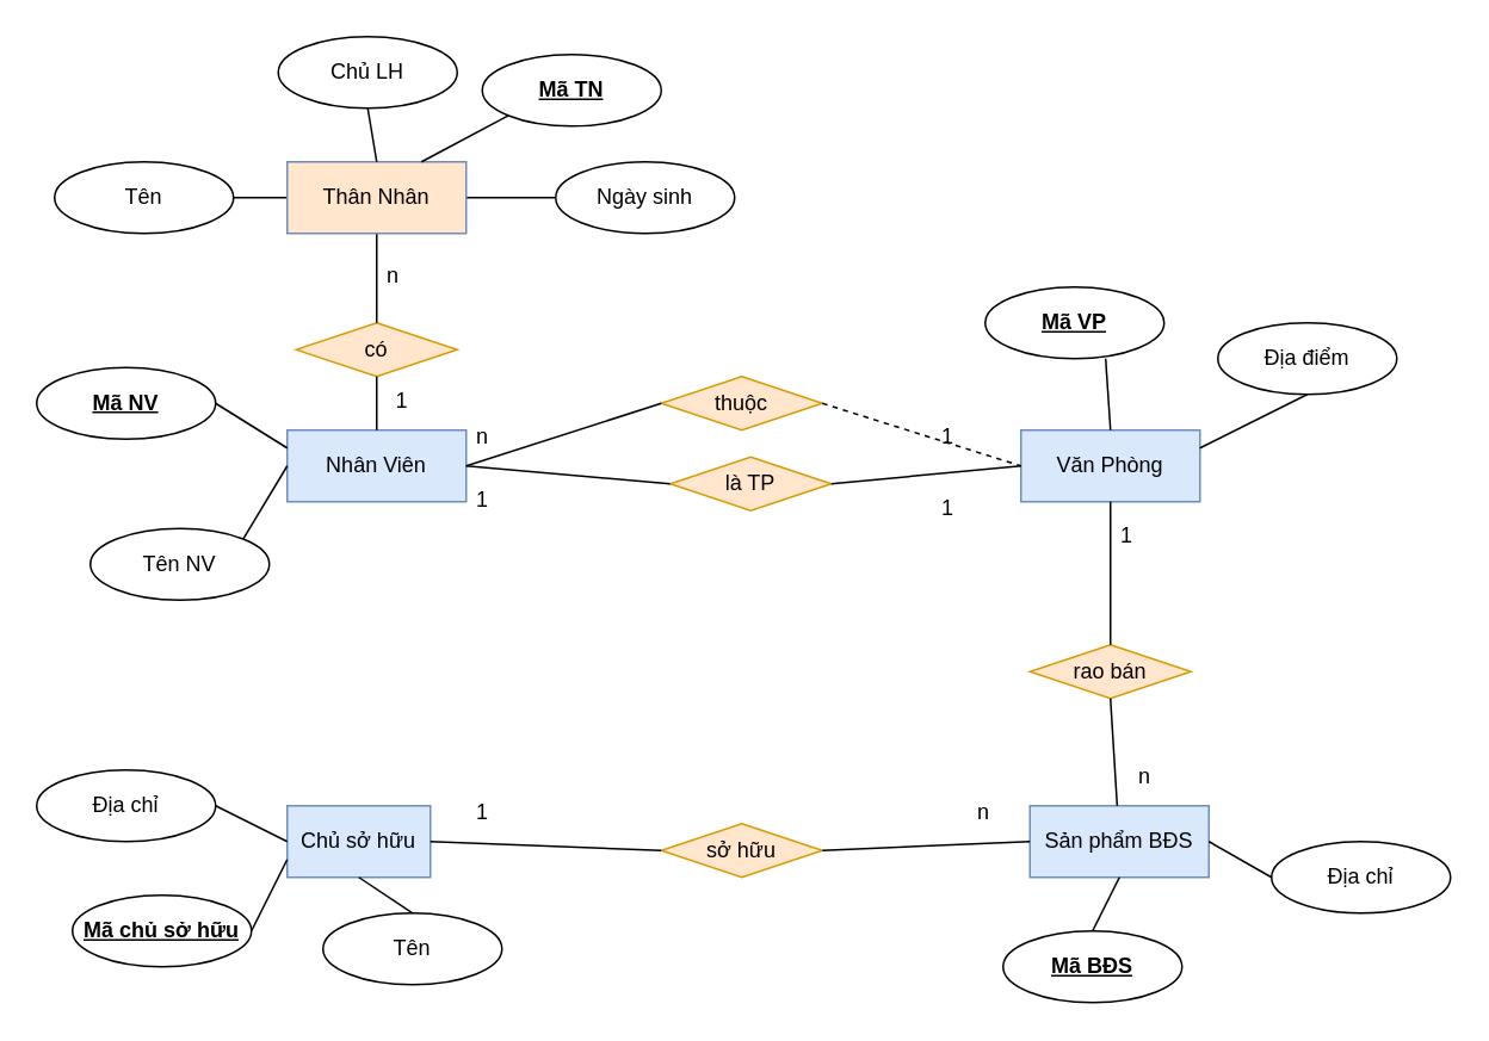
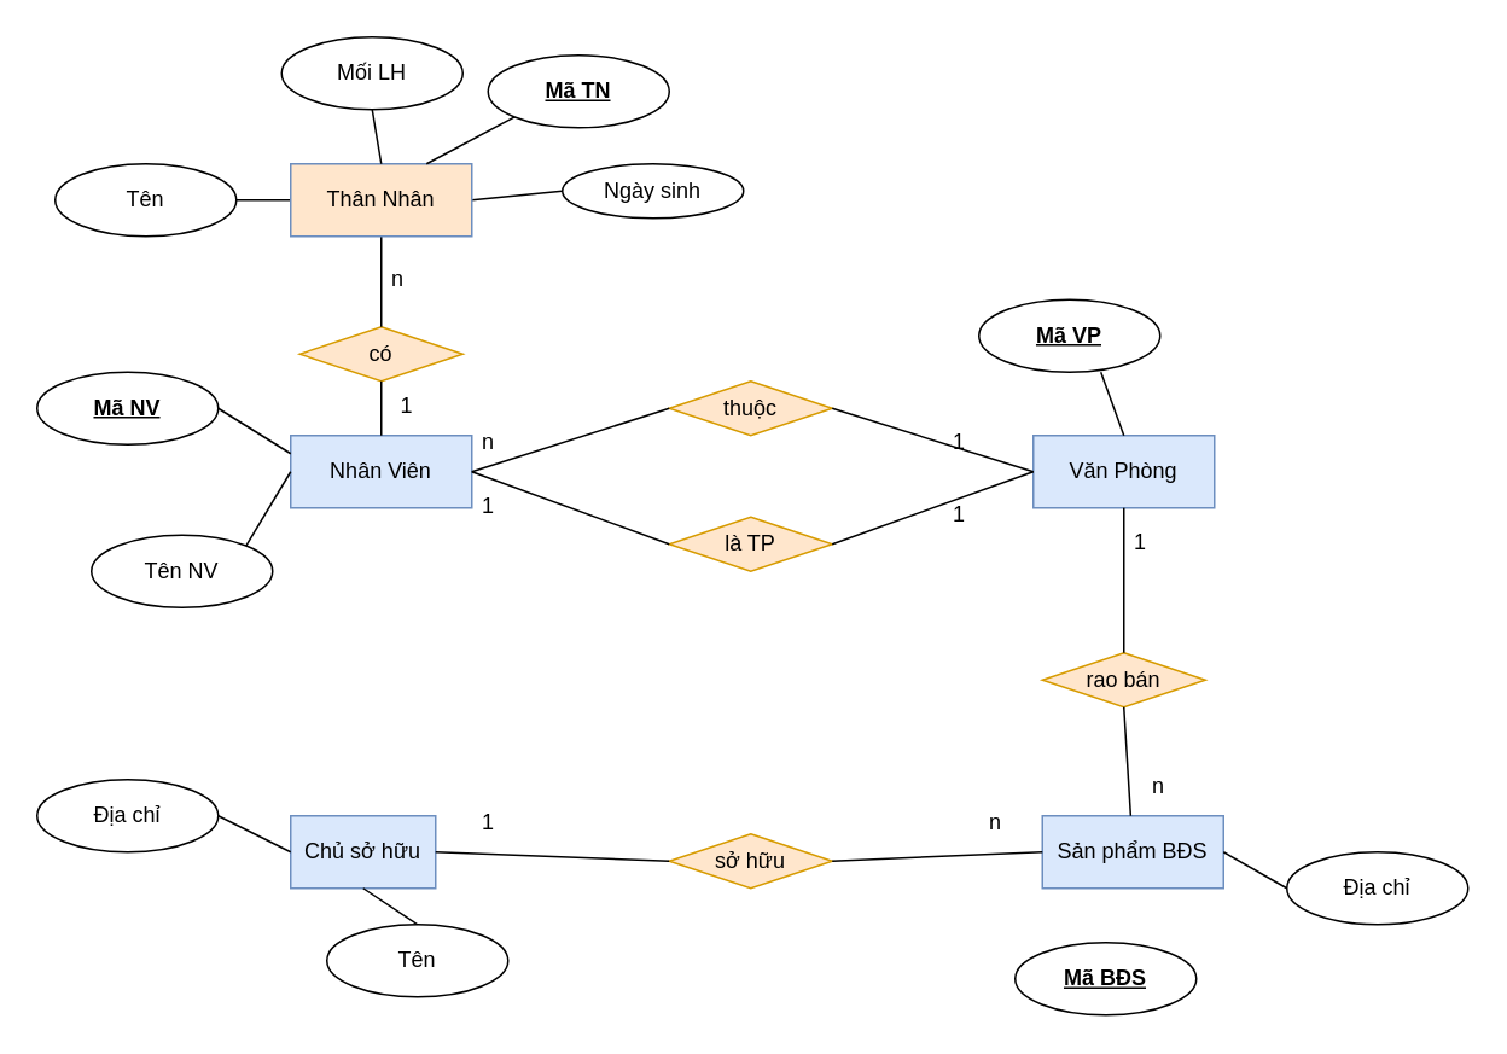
  <mxCell id="0" />
  <mxCell id="1" parent="0" />
  <mxCell id="2" value="Văn Phòng" style="whiteSpace=wrap;html=1;align=center;fillColor=#dae8fc;strokeColor=#6c8ebf;" parent="1" vertex="1"><mxGeometry x="570" y="240" width="100" height="40" as="geometry" /></mxCell>
  <mxCell id="3" value="Nhân Viên" style="whiteSpace=wrap;html=1;align=center;fillColor=#dae8fc;strokeColor=#6c8ebf;" parent="1" vertex="1"><mxGeometry x="160" y="240" width="100" height="40" as="geometry" /></mxCell>
  <mxCell id="4" value="Sản phẩm BĐS" style="whiteSpace=wrap;html=1;align=center;fillColor=#dae8fc;strokeColor=#6c8ebf;" parent="1" vertex="1"><mxGeometry x="575" y="450" width="100" height="40" as="geometry" /></mxCell>
  <mxCell id="5" value="Chủ sở hữu" style="whiteSpace=wrap;html=1;align=center;fillColor=#dae8fc;strokeColor=#6c8ebf;" parent="1" vertex="1"><mxGeometry x="160" y="450" width="80" height="40" as="geometry" /></mxCell>
  <mxCell id="6" value="thuộc" style="shape=rhombus;perimeter=rhombusPerimeter;whiteSpace=wrap;html=1;align=center;fillColor=#ffe6cc;strokeColor=#d79b00;" parent="1" vertex="1"><mxGeometry x="369" y="210" width="90" height="30" as="geometry" /></mxCell>
- <mxCell id="7" value="là TP" style="shape=rhombus;perimeter=rhombusPerimeter;whiteSpace=wrap;html=1;align=center;fillColor=#ffe6cc;strokeColor=#d79b00;" parent="1" vertex="1"><mxGeometry x="374" y="255" width="90" height="30" as="geometry" /></mxCell>
+ <mxCell id="7" value="là TP" style="shape=rhombus;perimeter=rhombusPerimeter;whiteSpace=wrap;html=1;align=center;fillColor=#ffe6cc;strokeColor=#d79b00;" parent="1" vertex="1"><mxGeometry x="369" y="285" width="90" height="30" as="geometry" /></mxCell>
  <mxCell id="8" value="rao bán&lt;span style=&quot;color: rgba(0 , 0 , 0 , 0) ; font-family: monospace ; font-size: 0px&quot;&gt;%3CmxGraphModel%3E%3Croot%3E%3CmxCell%20id%3D%220%22%2F%3E%3CmxCell%20id%3D%221%22%20parent%3D%220%22%2F%3E%3CmxCell%20id%3D%222%22%20value%3D%22thu%E1%BB%99c%22%20style%3D%22shape%3Drhombus%3Bperimeter%3DrhombusPerimeter%3BwhiteSpace%3Dwrap%3Bhtml%3D1%3Balign%3Dcenter%3B%22%20vertex%3D%221%22%20parent%3D%221%22%3E%3CmxGeometry%20x%3D%22369%22%20y%3D%22500%22%20width%3D%2290%22%20height%3D%2230%22%20as%3D%22geometry%22%2F%3E%3C%2FmxCell%3E%3C%2Froot%3E%3C%2FmxGraphModel%3E&lt;/span&gt;" style="shape=rhombus;perimeter=rhombusPerimeter;whiteSpace=wrap;html=1;align=center;fillColor=#ffe6cc;strokeColor=#d79b00;" parent="1" vertex="1"><mxGeometry x="575" y="360" width="90" height="30" as="geometry" /></mxCell>
  <mxCell id="9" value="sở hữu" style="shape=rhombus;perimeter=rhombusPerimeter;whiteSpace=wrap;html=1;align=center;fillColor=#ffe6cc;strokeColor=#d79b00;" parent="1" vertex="1"><mxGeometry x="369" y="460" width="90" height="30" as="geometry" /></mxCell>
  <mxCell id="10" value="có" style="shape=rhombus;perimeter=rhombusPerimeter;whiteSpace=wrap;html=1;align=center;fillColor=#ffe6cc;strokeColor=#d79b00;" parent="1" vertex="1"><mxGeometry x="165" y="180" width="90" height="30" as="geometry" /></mxCell>
  <mxCell id="11" value="" style="endArrow=none;html=1;rounded=0;exitX=1;exitY=0.5;exitDx=0;exitDy=0;entryX=0;entryY=0.5;entryDx=0;entryDy=0;" parent="1" source="3" target="6" edge="1"><mxGeometry relative="1" as="geometry"><mxPoint x="320" y="330" as="sourcePoint" /><mxPoint x="480" y="330" as="targetPoint" /></mxGeometry></mxCell>
- <mxCell id="12" value="" style="endArrow=none;html=1;rounded=0;entryX=0;entryY=0.5;entryDx=0;entryDy=0;exitX=1;exitY=0.5;exitDx=0;exitDy=0;dashed=1;" parent="1" source="6" target="2" edge="1"><mxGeometry relative="1" as="geometry"><mxPoint x="320" y="330" as="sourcePoint" /><mxPoint x="480" y="330" as="targetPoint" /></mxGeometry></mxCell>
+ <mxCell id="12" value="" style="endArrow=none;html=1;rounded=0;entryX=0;entryY=0.5;entryDx=0;entryDy=0;exitX=1;exitY=0.5;exitDx=0;exitDy=0;" parent="1" source="6" target="2" edge="1"><mxGeometry relative="1" as="geometry"><mxPoint x="320" y="330" as="sourcePoint" /><mxPoint x="480" y="330" as="targetPoint" /></mxGeometry></mxCell>
  <mxCell id="13" value="" style="endArrow=none;html=1;rounded=0;entryX=0.5;entryY=1;entryDx=0;entryDy=0;exitX=0.5;exitY=0;exitDx=0;exitDy=0;" parent="1" source="8" target="2" edge="1"><mxGeometry relative="1" as="geometry"><mxPoint x="469" y="235" as="sourcePoint" /><mxPoint x="580" y="270" as="targetPoint" /></mxGeometry></mxCell>
  <mxCell id="14" value="" style="endArrow=none;html=1;rounded=0;exitX=1;exitY=0.5;exitDx=0;exitDy=0;entryX=0;entryY=0.5;entryDx=0;entryDy=0;" parent="1" source="7" target="2" edge="1"><mxGeometry relative="1" as="geometry"><mxPoint x="460" y="300" as="sourcePoint" /><mxPoint x="570" y="260" as="targetPoint" /></mxGeometry></mxCell>
  <mxCell id="15" value="" style="endArrow=none;html=1;rounded=0;entryX=0;entryY=0.5;entryDx=0;entryDy=0;exitX=1;exitY=0.5;exitDx=0;exitDy=0;" parent="1" source="3" target="7" edge="1"><mxGeometry relative="1" as="geometry"><mxPoint x="489" y="255" as="sourcePoint" /><mxPoint x="600" y="290" as="targetPoint" /></mxGeometry></mxCell>
  <mxCell id="16" value="" style="endArrow=none;html=1;rounded=0;entryX=0;entryY=0.5;entryDx=0;entryDy=0;exitX=1;exitY=0.5;exitDx=0;exitDy=0;" parent="1" source="9" target="4" edge="1"><mxGeometry relative="1" as="geometry"><mxPoint x="499" y="265" as="sourcePoint" /><mxPoint x="610" y="300" as="targetPoint" /></mxGeometry></mxCell>
  <mxCell id="17" value="" style="endArrow=none;html=1;rounded=0;entryX=0;entryY=0.5;entryDx=0;entryDy=0;exitX=1;exitY=0.5;exitDx=0;exitDy=0;" parent="1" source="5" target="9" edge="1"><mxGeometry relative="1" as="geometry"><mxPoint x="509" y="275" as="sourcePoint" /><mxPoint x="620" y="310" as="targetPoint" /></mxGeometry></mxCell>
  <mxCell id="18" value="" style="endArrow=none;html=1;rounded=0;entryX=0.5;entryY=1;entryDx=0;entryDy=0;" parent="1" source="4" target="8" edge="1"><mxGeometry relative="1" as="geometry"><mxPoint x="519" y="285" as="sourcePoint" /><mxPoint x="630" y="390" as="targetPoint" /></mxGeometry></mxCell>
  <mxCell id="19" value="" style="endArrow=none;html=1;rounded=0;entryX=0.5;entryY=0;entryDx=0;entryDy=0;exitX=0.5;exitY=1;exitDx=0;exitDy=0;" parent="1" target="10" edge="1"><mxGeometry relative="1" as="geometry"><mxPoint x="210" y="130" as="sourcePoint" /><mxPoint x="640" y="330" as="targetPoint" /></mxGeometry></mxCell>
  <mxCell id="20" value="" style="endArrow=none;html=1;rounded=0;entryX=0.5;entryY=1;entryDx=0;entryDy=0;exitX=0.5;exitY=0;exitDx=0;exitDy=0;" parent="1" source="3" target="10" edge="1"><mxGeometry relative="1" as="geometry"><mxPoint x="539" y="305" as="sourcePoint" /><mxPoint x="650" y="340" as="targetPoint" /></mxGeometry></mxCell>
- <mxCell id="21" value="Mã VP" style="ellipse;whiteSpace=wrap;html=1;align=center;fontStyle=5" parent="1" vertex="1"><mxGeometry x="550" y="160" width="100" height="40" as="geometry" /></mxCell>
- <mxCell id="22" value="Địa điểm" style="ellipse;whiteSpace=wrap;html=1;align=center;" parent="1" vertex="1"><mxGeometry x="680" y="180" width="100" height="40" as="geometry" /></mxCell>
+ <mxCell id="21" value="Mã VP" style="ellipse;whiteSpace=wrap;html=1;align=center;fontStyle=5" parent="1" vertex="1"><mxGeometry x="540" y="165" width="100" height="40" as="geometry" /></mxCell>
  <mxCell id="23" value="Tên" style="ellipse;whiteSpace=wrap;html=1;align=center;" parent="1" vertex="1"><mxGeometry x="30" y="90" width="100" height="40" as="geometry" /></mxCell>
  <mxCell id="24" value="Tên NV" style="ellipse;whiteSpace=wrap;html=1;align=center;" parent="1" vertex="1"><mxGeometry x="50" y="295" width="100" height="40" as="geometry" /></mxCell>
  <mxCell id="25" value="&lt;b&gt;Mã NV&lt;/b&gt;" style="ellipse;whiteSpace=wrap;html=1;align=center;fontStyle=4;" parent="1" vertex="1"><mxGeometry x="20" y="205" width="100" height="40" as="geometry" /></mxCell>
- <mxCell id="26" value="Ngày sinh" style="ellipse;whiteSpace=wrap;html=1;align=center;" parent="1" vertex="1"><mxGeometry x="310" y="90" width="100" height="40" as="geometry" /></mxCell>
+ <mxCell id="26" value="Ngày sinh" style="ellipse;whiteSpace=wrap;html=1;align=center;" parent="1" vertex="1"><mxGeometry x="310" y="90" width="100" height="30" as="geometry" /></mxCell>
  <mxCell id="27" value="Địa chỉ" style="ellipse;whiteSpace=wrap;html=1;align=center;" parent="1" vertex="1"><mxGeometry x="710" y="470" width="100" height="40" as="geometry" /></mxCell>
  <mxCell id="28" value="&lt;b&gt;Mã BĐS&lt;/b&gt;" style="ellipse;whiteSpace=wrap;html=1;align=center;fontStyle=4;" parent="1" vertex="1"><mxGeometry x="560" y="520" width="100" height="40" as="geometry" /></mxCell>
- <mxCell id="29" value="&lt;b&gt;Mã chủ sở hữu&lt;/b&gt;" style="ellipse;whiteSpace=wrap;html=1;align=center;fontStyle=4;" parent="1" vertex="1"><mxGeometry x="40" y="500" width="100" height="40" as="geometry" /></mxCell>
  <mxCell id="30" value="Tên" style="ellipse;whiteSpace=wrap;html=1;align=center;" parent="1" vertex="1"><mxGeometry x="180" y="510" width="100" height="40" as="geometry" /></mxCell>
  <mxCell id="31" value="Địa chỉ" style="ellipse;whiteSpace=wrap;html=1;align=center;" parent="1" vertex="1"><mxGeometry x="20" y="430" width="100" height="40" as="geometry" /></mxCell>
  <mxCell id="32" value="" style="endArrow=none;html=1;rounded=0;exitX=0;exitY=0.5;exitDx=0;exitDy=0;entryX=1;entryY=0.5;entryDx=0;entryDy=0;" parent="1" source="27" target="4" edge="1"><mxGeometry relative="1" as="geometry"><mxPoint x="320" y="330" as="sourcePoint" /><mxPoint x="690" y="470" as="targetPoint" /></mxGeometry></mxCell>
  <mxCell id="33" value="" style="endArrow=none;html=1;rounded=0;exitX=0.673;exitY=1;exitDx=0;exitDy=0;exitPerimeter=0;entryX=0.5;entryY=0;entryDx=0;entryDy=0;" parent="1" source="21" target="2" edge="1"><mxGeometry relative="1" as="geometry"><mxPoint x="320" y="330" as="sourcePoint" /><mxPoint x="480" y="330" as="targetPoint" /></mxGeometry></mxCell>
- <mxCell id="34" value="" style="endArrow=none;html=1;rounded=0;exitX=0.5;exitY=1;exitDx=0;exitDy=0;entryX=1;entryY=0.25;entryDx=0;entryDy=0;" parent="1" source="22" target="2" edge="1"><mxGeometry relative="1" as="geometry"><mxPoint x="320" y="330" as="sourcePoint" /><mxPoint x="480" y="330" as="targetPoint" /></mxGeometry></mxCell>
  <mxCell id="35" value="" style="endArrow=none;html=1;rounded=0;exitX=1;exitY=0;exitDx=0;exitDy=0;entryX=0;entryY=0.5;entryDx=0;entryDy=0;" parent="1" source="24" target="3" edge="1"><mxGeometry relative="1" as="geometry"><mxPoint x="160" y="315" as="sourcePoint" /><mxPoint x="320" y="315" as="targetPoint" /></mxGeometry></mxCell>
  <mxCell id="36" value="" style="endArrow=none;html=1;rounded=0;exitX=1;exitY=0.5;exitDx=0;exitDy=0;entryX=0;entryY=0.25;entryDx=0;entryDy=0;" parent="1" source="25" target="3" edge="1"><mxGeometry relative="1" as="geometry"><mxPoint x="340" y="350" as="sourcePoint" /><mxPoint x="500" y="350" as="targetPoint" /></mxGeometry></mxCell>
  <mxCell id="37" value="" style="endArrow=none;html=1;rounded=0;exitX=1;exitY=0.5;exitDx=0;exitDy=0;entryX=0;entryY=0.5;entryDx=0;entryDy=0;" parent="1" source="23" edge="1"><mxGeometry relative="1" as="geometry"><mxPoint x="340" y="360" as="sourcePoint" /><mxPoint x="160" y="110" as="targetPoint" /></mxGeometry></mxCell>
  <mxCell id="38" value="" style="endArrow=none;html=1;rounded=0;exitX=0;exitY=0.5;exitDx=0;exitDy=0;entryX=1;entryY=0.5;entryDx=0;entryDy=0;" parent="1" source="26" edge="1"><mxGeometry relative="1" as="geometry"><mxPoint x="360" y="370" as="sourcePoint" /><mxPoint x="260" y="110" as="targetPoint" /></mxGeometry></mxCell>
- <mxCell id="39" value="" style="endArrow=none;html=1;rounded=0;exitX=1;exitY=0.5;exitDx=0;exitDy=0;entryX=0;entryY=0.75;entryDx=0;entryDy=0;" parent="1" source="29" target="5" edge="1"><mxGeometry relative="1" as="geometry"><mxPoint x="370" y="380" as="sourcePoint" /><mxPoint x="530" y="380" as="targetPoint" /></mxGeometry></mxCell>
- <mxCell id="40" value="" style="endArrow=none;html=1;rounded=0;exitX=0.5;exitY=0;exitDx=0;exitDy=0;entryX=0.5;entryY=1;entryDx=0;entryDy=0;" parent="1" source="28" target="4" edge="1"><mxGeometry relative="1" as="geometry"><mxPoint x="380" y="390" as="sourcePoint" /><mxPoint x="540" y="390" as="targetPoint" /></mxGeometry></mxCell>
  <mxCell id="41" value="" style="endArrow=none;html=1;rounded=0;exitX=1;exitY=0.5;exitDx=0;exitDy=0;entryX=0;entryY=0.5;entryDx=0;entryDy=0;" parent="1" source="31" target="5" edge="1"><mxGeometry relative="1" as="geometry"><mxPoint x="390" y="400" as="sourcePoint" /><mxPoint x="550" y="400" as="targetPoint" /></mxGeometry></mxCell>
  <mxCell id="42" value="" style="endArrow=none;html=1;rounded=0;exitX=0.5;exitY=0;exitDx=0;exitDy=0;entryX=0.5;entryY=1;entryDx=0;entryDy=0;" parent="1" source="30" target="5" edge="1"><mxGeometry relative="1" as="geometry"><mxPoint x="400" y="410" as="sourcePoint" /><mxPoint x="560" y="410" as="targetPoint" /></mxGeometry></mxCell>
  <mxCell id="43" value="n" style="text;strokeColor=none;fillColor=none;spacingLeft=4;spacingRight=4;overflow=hidden;rotatable=0;points=[[0,0.5],[1,0.5]];portConstraint=eastwest;fontSize=12;" parent="1" vertex="1"><mxGeometry x="260" y="230" width="40" height="30" as="geometry" /></mxCell>
  <mxCell id="44" value="n" style="text;strokeColor=none;fillColor=none;spacingLeft=4;spacingRight=4;overflow=hidden;rotatable=0;points=[[0,0.5],[1,0.5]];portConstraint=eastwest;fontSize=12;" parent="1" vertex="1"><mxGeometry x="540" y="440" width="40" height="30" as="geometry" /></mxCell>
  <mxCell id="45" value="1" style="text;strokeColor=none;fillColor=none;spacingLeft=4;spacingRight=4;overflow=hidden;rotatable=0;points=[[0,0.5],[1,0.5]];portConstraint=eastwest;fontSize=12;" parent="1" vertex="1"><mxGeometry x="260" y="440" width="40" height="30" as="geometry" /></mxCell>
  <mxCell id="46" value="n" style="text;strokeColor=none;fillColor=none;spacingLeft=4;spacingRight=4;overflow=hidden;rotatable=0;points=[[0,0.5],[1,0.5]];portConstraint=eastwest;fontSize=12;" parent="1" vertex="1"><mxGeometry x="630" y="420" width="40" height="30" as="geometry" /></mxCell>
  <mxCell id="47" value="1" style="text;strokeColor=none;fillColor=none;spacingLeft=4;spacingRight=4;overflow=hidden;rotatable=0;points=[[0,0.5],[1,0.5]];portConstraint=eastwest;fontSize=12;" parent="1" vertex="1"><mxGeometry x="620" y="285" width="40" height="30" as="geometry" /></mxCell>
  <mxCell id="48" value="1" style="text;strokeColor=none;fillColor=none;spacingLeft=4;spacingRight=4;overflow=hidden;rotatable=0;points=[[0,0.5],[1,0.5]];portConstraint=eastwest;fontSize=12;" parent="1" vertex="1"><mxGeometry x="520" y="230" width="40" height="30" as="geometry" /></mxCell>
  <mxCell id="49" value="1" style="text;strokeColor=none;fillColor=none;spacingLeft=4;spacingRight=4;overflow=hidden;rotatable=0;points=[[0,0.5],[1,0.5]];portConstraint=eastwest;fontSize=12;" parent="1" vertex="1"><mxGeometry x="260" y="265" width="40" height="30" as="geometry" /></mxCell>
  <mxCell id="50" value="n" style="text;strokeColor=none;fillColor=none;spacingLeft=4;spacingRight=4;overflow=hidden;rotatable=0;points=[[0,0.5],[1,0.5]];portConstraint=eastwest;fontSize=12;" parent="1" vertex="1"><mxGeometry x="210" y="140" width="40" height="30" as="geometry" /></mxCell>
  <mxCell id="51" value="1" style="text;strokeColor=none;fillColor=none;spacingLeft=4;spacingRight=4;overflow=hidden;rotatable=0;points=[[0,0.5],[1,0.5]];portConstraint=eastwest;fontSize=12;" parent="1" vertex="1"><mxGeometry x="215" y="210" width="40" height="30" as="geometry" /></mxCell>
  <mxCell id="52" value="1" style="text;strokeColor=none;fillColor=none;spacingLeft=4;spacingRight=4;overflow=hidden;rotatable=0;points=[[0,0.5],[1,0.5]];portConstraint=eastwest;fontSize=12;" parent="1" vertex="1"><mxGeometry x="520" y="270" width="40" height="30" as="geometry" /></mxCell>
- <mxCell id="53" value="Chủ LH" style="ellipse;whiteSpace=wrap;html=1;align=center;gradientColor=none;" vertex="1" parent="1"><mxGeometry x="155" y="20" width="100" height="40" as="geometry" /></mxCell>
+ <mxCell id="53" value="Mối LH" style="ellipse;whiteSpace=wrap;html=1;align=center;gradientColor=none;" vertex="1" parent="1"><mxGeometry x="155" y="20" width="100" height="40" as="geometry" /></mxCell>
  <mxCell id="54" value="Thân Nhân" style="whiteSpace=wrap;html=1;align=center;fillColor=#ffe6cc;strokeColor=#6c8ebf;" vertex="1" parent="1"><mxGeometry x="160" y="90" width="100" height="40" as="geometry" /></mxCell>
  <mxCell id="55" value="" style="endArrow=none;html=1;rounded=0;exitX=0.5;exitY=1;exitDx=0;exitDy=0;entryX=0.5;entryY=0;entryDx=0;entryDy=0;" edge="1" parent="1" source="53" target="54"><mxGeometry relative="1" as="geometry"><mxPoint x="320" y="180" as="sourcePoint" /><mxPoint x="480" y="180" as="targetPoint" /></mxGeometry></mxCell>
  <mxCell id="56" value="Mã TN" style="ellipse;whiteSpace=wrap;html=1;align=center;fontStyle=5;gradientColor=none;" vertex="1" parent="1"><mxGeometry x="269" y="30" width="100" height="40" as="geometry" /></mxCell>
  <mxCell id="57" value="" style="endArrow=none;html=1;rounded=0;exitX=0.75;exitY=0;exitDx=0;exitDy=0;entryX=0;entryY=1;entryDx=0;entryDy=0;" edge="1" parent="1" source="54" target="56"><mxGeometry relative="1" as="geometry"><mxPoint x="215" y="70" as="sourcePoint" /><mxPoint x="220" y="100" as="targetPoint" /></mxGeometry></mxCell>
